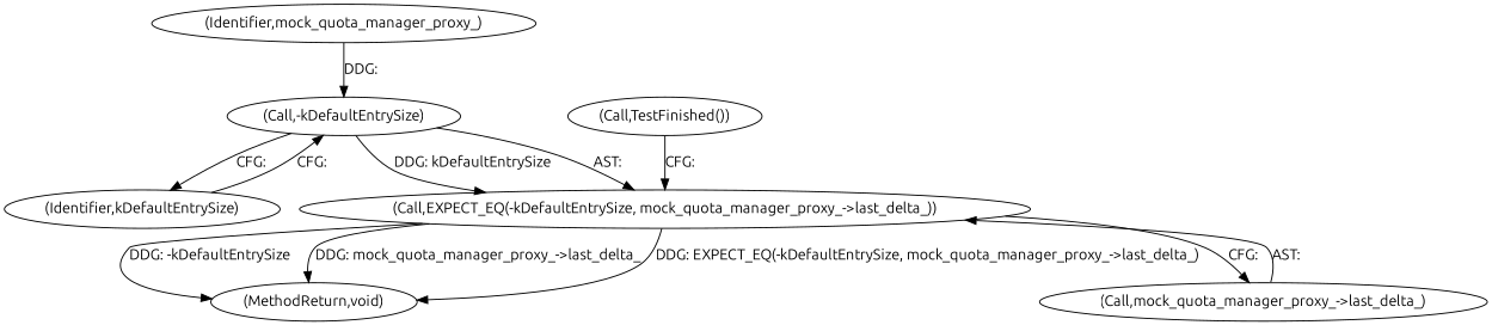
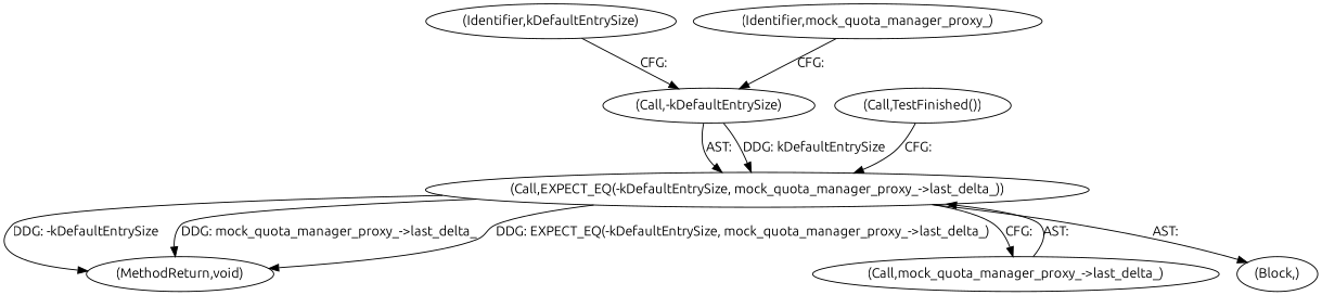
  digraph {
    fontname=Ubuntu
    node [fontname=Ubuntu]
    edge [fontname=Ubuntu]
    n1 [label="(Call,EXPECT_EQ(-kDefaultEntrySize, mock_quota_manager_proxy_->last_delta_))"]
    n2 [label="(MethodReturn,void)"]
    n3 [label="(Call,mock_quota_manager_proxy_->last_delta_)"]
+   n4 [label="(Block,)"]
    n5 [label="(Call,-kDefaultEntrySize)"]
    n6 [label="(Identifier,kDefaultEntrySize)"]
    n7 [label="(Identifier,mock_quota_manager_proxy_)"]
    n8 [label="(Call,TestFinished())"]
    n1 -> n2 [label="DDG: -kDefaultEntrySize"]
    n1 -> n2 [label="DDG: mock_quota_manager_proxy_->last_delta_"]
    n1 -> n2 [label="DDG: EXPECT_EQ(-kDefaultEntrySize, mock_quota_manager_proxy_->last_delta_)"]
    n1 -> n3 [label="CFG: "]
+   n1 -> n4 [label="AST: "]
    n3 -> n1 [label="AST: "]
    n5 -> n1 [label="AST: "]
    n5 -> n1 [label="DDG: kDefaultEntrySize"]
-   n5 -> n6 [label="CFG: "]
    n6 -> n5 [label="CFG: "]
-   n7 -> n5 [label="DDG: "]
+   n7 -> n5 [label="CFG: "]
    n8 -> n1 [label="CFG: "]
  }
